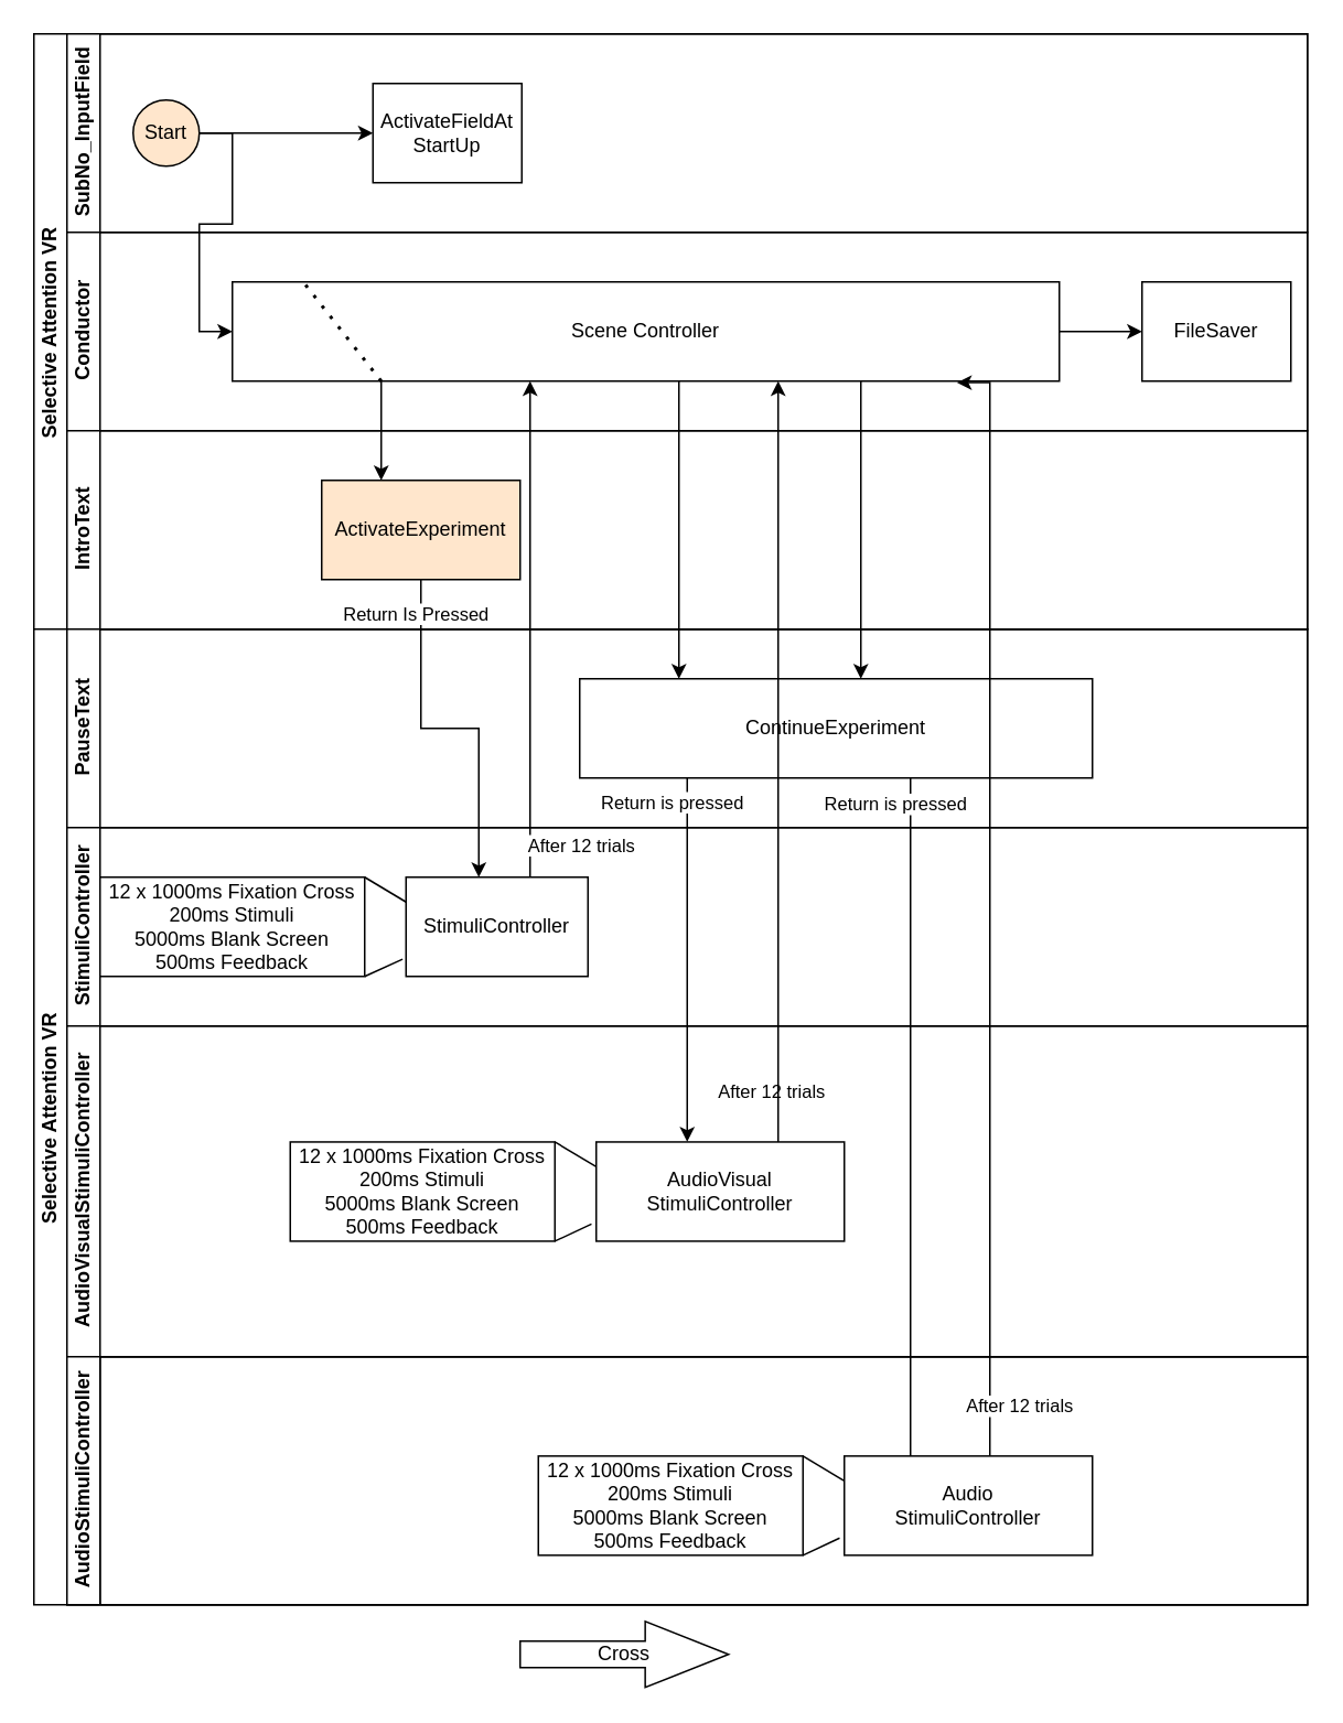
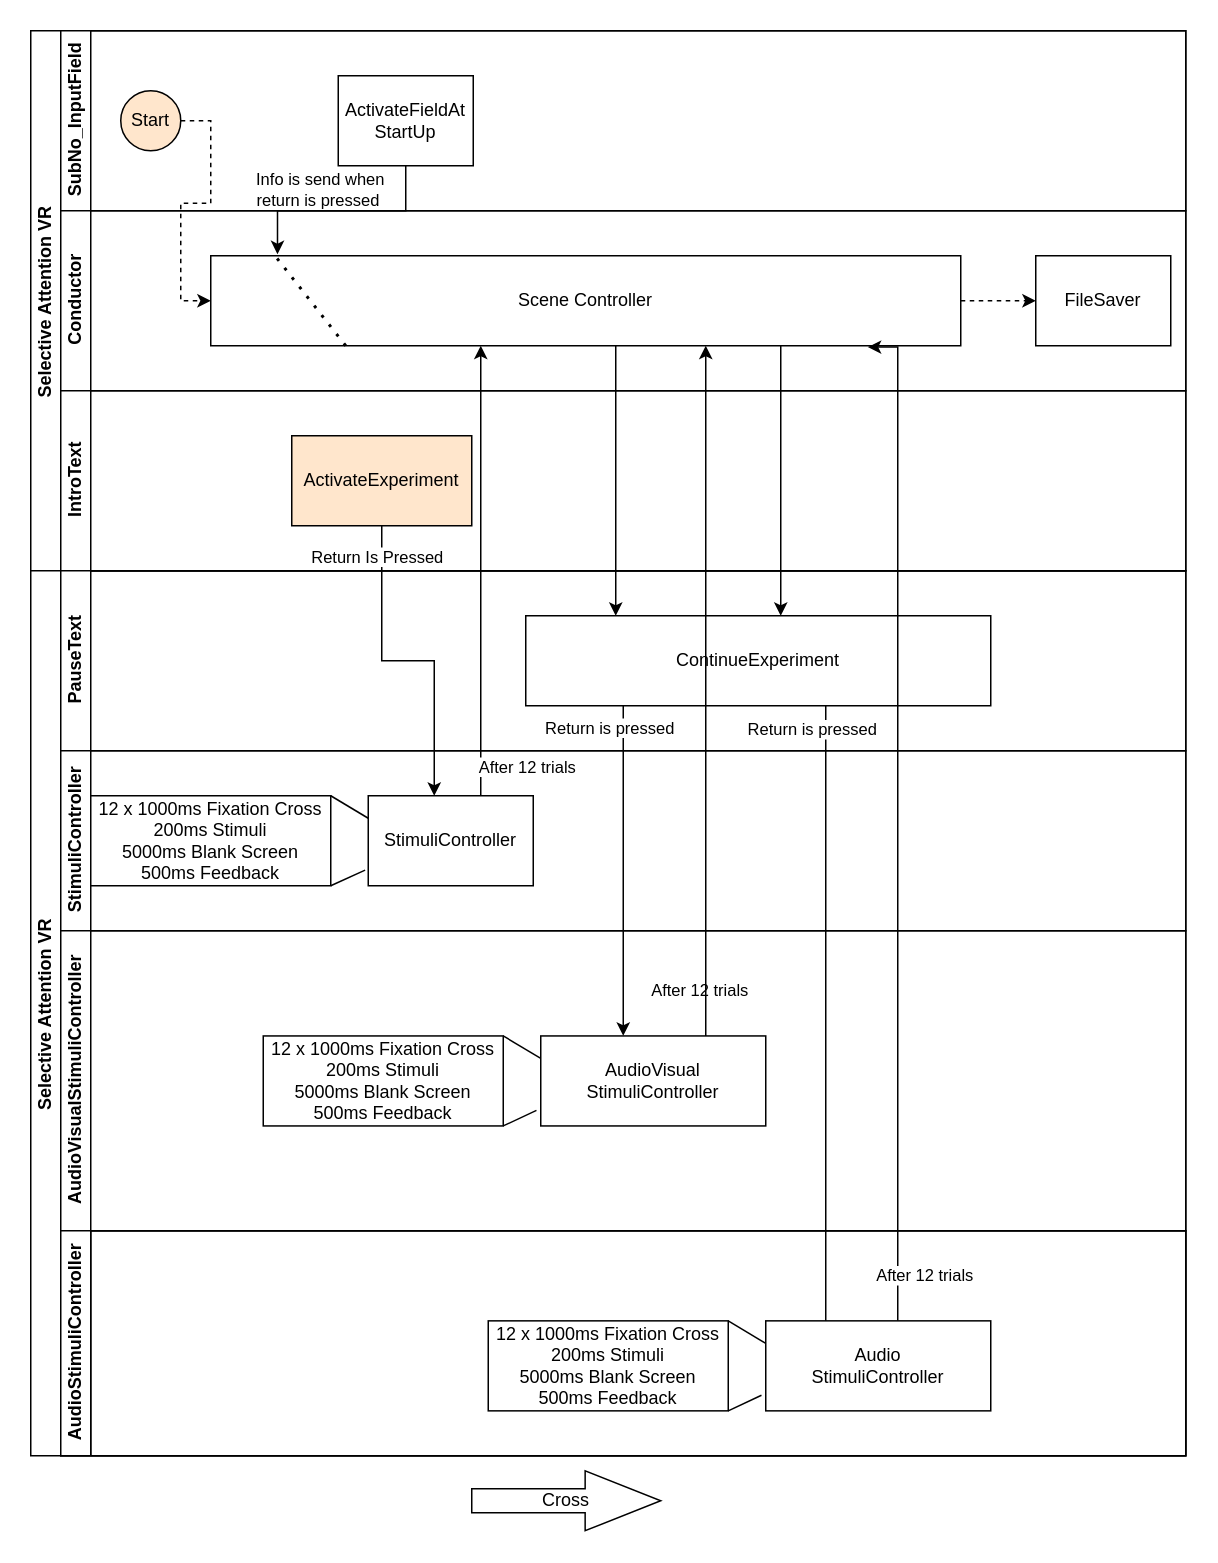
  <mxCell id="0" />
  <mxCell id="1" parent="0" />
  <mxCell id="2" value="Selective Attention VR&amp;nbsp;" style="swimlane;html=1;childLayout=stackLayout;resizeParent=1;resizeParentMax=0;horizontal=0;startSize=20;horizontalStack=0;" parent="1" vertex="1"><mxGeometry x="20" y="20" width="770" height="360" as="geometry" /></mxCell>
  <mxCell id="3" value="SubNo_InputField" style="swimlane;html=1;startSize=20;horizontal=0;" parent="2" vertex="1"><mxGeometry x="20" width="750" height="120" as="geometry" /></mxCell>
- <mxCell id="4" value="" style="edgeStyle=orthogonalEdgeStyle;rounded=0;orthogonalLoop=1;jettySize=auto;html=1;" parent="3" source="5" target="6" edge="1"><mxGeometry relative="1" as="geometry" /></mxCell>
  <mxCell id="5" value="Start" style="ellipse;whiteSpace=wrap;html=1;fillColor=#ffe6cc;" parent="3" vertex="1"><mxGeometry x="40" y="40" width="40" height="40" as="geometry" /></mxCell>
  <mxCell id="6" value="ActivateFieldAt StartUp" style="rounded=0;whiteSpace=wrap;html=1;fontFamily=Helvetica;fontSize=12;fontColor=#000000;align=center;" parent="3" vertex="1"><mxGeometry x="185" y="30" width="90" height="60" as="geometry" /></mxCell>
  <mxCell id="7" value="Conductor" style="swimlane;html=1;startSize=20;horizontal=0;" parent="2" vertex="1"><mxGeometry x="20" y="120" width="750" height="120" as="geometry" /></mxCell>
- <mxCell id="8" style="edgeStyle=orthogonalEdgeStyle;rounded=0;orthogonalLoop=1;jettySize=auto;html=1;entryX=0;entryY=0.5;entryDx=0;entryDy=0;" edge="1" parent="7" source="9" target="11"><mxGeometry relative="1" as="geometry" /></mxCell>
+ <mxCell id="8" style="edgeStyle=orthogonalEdgeStyle;rounded=0;orthogonalLoop=1;jettySize=auto;html=1;entryX=0;entryY=0.5;entryDx=0;entryDy=0;dashed=1;" edge="1" parent="7" source="9" target="11"><mxGeometry relative="1" as="geometry" /></mxCell>
  <mxCell id="9" value="Scene Controller" style="rounded=0;whiteSpace=wrap;html=1;fontFamily=Helvetica;fontSize=12;fontColor=#000000;align=center;" parent="7" vertex="1"><mxGeometry x="100" y="30" width="500" height="60" as="geometry" /></mxCell>
  <mxCell id="10" value="" style="endArrow=none;dashed=1;html=1;dashPattern=1 3;strokeWidth=2;rounded=0;entryX=0.086;entryY=0.004;entryDx=0;entryDy=0;entryPerimeter=0;" edge="1" parent="7" target="9"><mxGeometry width="50" height="50" relative="1" as="geometry"><mxPoint x="190" y="90" as="sourcePoint" /><mxPoint x="200" y="50" as="targetPoint" /></mxGeometry></mxCell>
  <mxCell id="11" value="FileSaver" style="rounded=0;whiteSpace=wrap;html=1;" vertex="1" parent="7"><mxGeometry x="650" y="30" width="90" height="60" as="geometry" /></mxCell>
  <mxCell id="12" value="IntroText" style="swimlane;html=1;startSize=20;horizontal=0;" parent="2" vertex="1"><mxGeometry x="20" y="240" width="750" height="120" as="geometry"><mxRectangle x="20" y="240" width="430" height="30" as="alternateBounds" /></mxGeometry></mxCell>
  <mxCell id="13" value="ActivateExperiment" style="rounded=0;whiteSpace=wrap;html=1;fillColor=#ffe6cc;" vertex="1" parent="12"><mxGeometry x="154" y="30" width="120" height="60" as="geometry" /></mxCell>
- <mxCell id="14" style="edgeStyle=orthogonalEdgeStyle;rounded=0;orthogonalLoop=1;jettySize=auto;html=1;entryX=0;entryY=0.5;entryDx=0;entryDy=0;" edge="1" parent="2" source="5" target="9"><mxGeometry relative="1" as="geometry" /></mxCell>
- <mxCell id="17" style="edgeStyle=orthogonalEdgeStyle;rounded=0;orthogonalLoop=1;jettySize=auto;html=1;" edge="1" parent="2" source="9" target="13"><mxGeometry relative="1" as="geometry"><Array as="points"><mxPoint x="210" y="250" /><mxPoint x="210" y="250" /></Array></mxGeometry></mxCell>
+ <mxCell id="14" style="edgeStyle=orthogonalEdgeStyle;rounded=0;orthogonalLoop=1;jettySize=auto;html=1;entryX=0;entryY=0.5;entryDx=0;entryDy=0;dashed=1;" edge="1" parent="2" source="5" target="9"><mxGeometry relative="1" as="geometry" /></mxCell>
+ <mxCell id="15" style="edgeStyle=orthogonalEdgeStyle;rounded=0;orthogonalLoop=1;jettySize=auto;html=1;entryX=0.089;entryY=-0.017;entryDx=0;entryDy=0;entryPerimeter=0;" edge="1" parent="2" source="6" target="9"><mxGeometry relative="1" as="geometry" /></mxCell>
+ <mxCell id="16" value="Info is send when&lt;br&gt;return is pressed&amp;nbsp;" style="edgeLabel;html=1;align=center;verticalAlign=middle;resizable=0;points=[];" vertex="1" connectable="0" parent="15"><mxGeometry x="0.217" y="1" relative="1" as="geometry"><mxPoint y="-16" as="offset" /></mxGeometry></mxCell>
  <mxCell id="18" value="Selective Attention VR&amp;nbsp;" style="swimlane;html=1;childLayout=stackLayout;resizeParent=1;resizeParentMax=0;horizontal=0;startSize=20;horizontalStack=0;" vertex="1" parent="1"><mxGeometry x="20" y="380" width="770" height="590" as="geometry"><mxRectangle x="120" y="480" width="40" height="160" as="alternateBounds" /></mxGeometry></mxCell>
  <mxCell id="19" value="PauseText" style="swimlane;html=1;startSize=20;horizontal=0;" vertex="1" parent="18"><mxGeometry x="20" width="750" height="120" as="geometry" /></mxCell>
  <mxCell id="20" value="ContinueExperiment" style="rounded=0;whiteSpace=wrap;html=1;" vertex="1" parent="19"><mxGeometry x="310" y="30" width="310" height="60" as="geometry" /></mxCell>
  <mxCell id="21" value="StimuliController" style="swimlane;html=1;startSize=20;horizontal=0;" vertex="1" parent="18"><mxGeometry x="20" y="120" width="750" height="120" as="geometry" /></mxCell>
  <mxCell id="22" value="StimuliController" style="rounded=0;whiteSpace=wrap;html=1;fontFamily=Helvetica;fontSize=12;fontColor=#000000;align=center;" vertex="1" parent="21"><mxGeometry x="205" y="30" width="110" height="60" as="geometry" /></mxCell>
  <mxCell id="23" value="12 x 1000ms Fixation Cross&lt;br&gt;200ms Stimuli&lt;br&gt;5000ms Blank Screen&lt;br&gt;500ms Feedback" style="rounded=0;whiteSpace=wrap;html=1;" vertex="1" parent="21"><mxGeometry x="20" y="30" width="160" height="60" as="geometry" /></mxCell>
  <mxCell id="24" value="" style="endArrow=none;html=1;rounded=0;exitX=0;exitY=0.25;exitDx=0;exitDy=0;entryX=1;entryY=0;entryDx=0;entryDy=0;" edge="1" parent="21" target="23" source="22"><mxGeometry width="50" height="50" relative="1" as="geometry"><mxPoint x="280" y="45" as="sourcePoint" /><mxPoint x="300" y="-40" as="targetPoint" /></mxGeometry></mxCell>
  <mxCell id="25" value="" style="endArrow=none;html=1;rounded=0;exitX=-0.019;exitY=0.827;exitDx=0;exitDy=0;entryX=1;entryY=1;entryDx=0;entryDy=0;exitPerimeter=0;" edge="1" parent="21" target="23" source="22"><mxGeometry width="50" height="50" relative="1" as="geometry"><mxPoint x="280" y="75" as="sourcePoint" /><mxPoint x="410" y="100" as="targetPoint" /><Array as="points" /></mxGeometry></mxCell>
  <mxCell id="26" style="edgeStyle=orthogonalEdgeStyle;rounded=0;orthogonalLoop=1;jettySize=auto;html=1;" edge="1" parent="21"><mxGeometry relative="1" as="geometry"><mxPoint x="510" y="400" as="targetPoint" /><mxPoint x="510" y="-30" as="sourcePoint" /><Array as="points"><mxPoint x="510" y="160" /><mxPoint x="510" y="160" /></Array></mxGeometry></mxCell>
  <mxCell id="27" value="Return is pressed" style="edgeLabel;html=1;align=center;verticalAlign=middle;resizable=0;points=[];" vertex="1" connectable="0" parent="26"><mxGeometry x="-0.309" relative="1" as="geometry"><mxPoint x="-10" y="-134" as="offset" /></mxGeometry></mxCell>
  <mxCell id="28" value="AudioVisualStimuliController" style="swimlane;html=1;startSize=20;horizontal=0;" vertex="1" parent="18"><mxGeometry x="20" y="240" width="750" height="200" as="geometry"><mxRectangle x="20" y="240" width="430" height="30" as="alternateBounds" /></mxGeometry></mxCell>
  <mxCell id="29" value="AudioVisual&lt;br&gt;StimuliController" style="rounded=0;whiteSpace=wrap;html=1;fontFamily=Helvetica;fontSize=12;fontColor=#000000;align=center;" vertex="1" parent="28"><mxGeometry x="320" y="70.13" width="150" height="60" as="geometry" /></mxCell>
  <mxCell id="30" value="12 x 1000ms Fixation Cross&lt;br&gt;200ms Stimuli&lt;br&gt;5000ms Blank Screen&lt;br&gt;500ms Feedback" style="rounded=0;whiteSpace=wrap;html=1;" vertex="1" parent="28"><mxGeometry x="135" y="70.13" width="160" height="60" as="geometry" /></mxCell>
  <mxCell id="31" value="" style="endArrow=none;html=1;rounded=0;exitX=0;exitY=0.25;exitDx=0;exitDy=0;entryX=1;entryY=0;entryDx=0;entryDy=0;" edge="1" parent="28" source="29" target="30"><mxGeometry width="50" height="50" relative="1" as="geometry"><mxPoint x="255" y="-514.87" as="sourcePoint" /><mxPoint x="275" y="-599.87" as="targetPoint" /></mxGeometry></mxCell>
  <mxCell id="32" value="" style="endArrow=none;html=1;rounded=0;exitX=-0.019;exitY=0.827;exitDx=0;exitDy=0;entryX=1;entryY=1;entryDx=0;entryDy=0;exitPerimeter=0;" edge="1" parent="28" source="29" target="30"><mxGeometry width="50" height="50" relative="1" as="geometry"><mxPoint x="255" y="-484.87" as="sourcePoint" /><mxPoint x="385" y="-459.87" as="targetPoint" /><Array as="points" /></mxGeometry></mxCell>
  <mxCell id="33" value="After 12 trials" style="edgeLabel;html=1;align=center;verticalAlign=middle;resizable=0;points=[];" vertex="1" connectable="0" parent="28"><mxGeometry x="425" y="39.995" as="geometry" /></mxCell>
  <mxCell id="34" style="edgeStyle=orthogonalEdgeStyle;rounded=0;orthogonalLoop=1;jettySize=auto;html=1;" edge="1" parent="18" source="20"><mxGeometry relative="1" as="geometry"><mxPoint x="395" y="310" as="targetPoint" /><Array as="points"><mxPoint x="395" y="280" /><mxPoint x="395" y="280" /></Array></mxGeometry></mxCell>
  <mxCell id="35" value="Return is pressed" style="edgeLabel;html=1;align=center;verticalAlign=middle;resizable=0;points=[];" vertex="1" connectable="0" parent="34"><mxGeometry x="-0.309" relative="1" as="geometry"><mxPoint x="-10" y="-62" as="offset" /></mxGeometry></mxCell>
  <mxCell id="36" value="Selective Attention VR&amp;nbsp;" style="swimlane;html=1;childLayout=stackLayout;resizeParent=1;resizeParentMax=0;horizontal=0;startSize=20;horizontalStack=0;" vertex="1" parent="18"><mxGeometry x="20" y="440" width="750" height="150" as="geometry"><mxRectangle x="120" y="480" width="40" height="160" as="alternateBounds" /></mxGeometry></mxCell>
  <mxCell id="37" style="edgeStyle=orthogonalEdgeStyle;rounded=0;orthogonalLoop=1;jettySize=auto;html=1;entryX=0.4;entryY=0;entryDx=0;entryDy=0;entryPerimeter=0;" edge="1" parent="1" source="13" target="22"><mxGeometry relative="1" as="geometry" /></mxCell>
  <mxCell id="38" value="Return Is Pressed" style="edgeLabel;html=1;align=center;verticalAlign=middle;resizable=0;points=[];" vertex="1" connectable="0" parent="37"><mxGeometry x="0.183" relative="1" as="geometry"><mxPoint x="-39" y="-72" as="offset" /></mxGeometry></mxCell>
  <mxCell id="39" style="edgeStyle=orthogonalEdgeStyle;rounded=0;orthogonalLoop=1;jettySize=auto;html=1;" edge="1" parent="1" source="22" target="9"><mxGeometry relative="1" as="geometry"><Array as="points"><mxPoint x="320" y="410" /><mxPoint x="320" y="410" /></Array></mxGeometry></mxCell>
  <mxCell id="40" value="After 12 trials" style="edgeLabel;html=1;align=center;verticalAlign=middle;resizable=0;points=[];" vertex="1" connectable="0" parent="39"><mxGeometry x="-0.281" y="-1" relative="1" as="geometry"><mxPoint x="29" y="88" as="offset" /></mxGeometry></mxCell>
  <mxCell id="41" style="edgeStyle=orthogonalEdgeStyle;rounded=0;orthogonalLoop=1;jettySize=auto;html=1;" edge="1" parent="1" source="9"><mxGeometry relative="1" as="geometry"><mxPoint x="410" y="410" as="targetPoint" /><Array as="points"><mxPoint x="410" y="410" /></Array></mxGeometry></mxCell>
  <mxCell id="42" style="edgeStyle=orthogonalEdgeStyle;rounded=0;orthogonalLoop=1;jettySize=auto;html=1;" edge="1" parent="1" source="29" target="9"><mxGeometry relative="1" as="geometry"><Array as="points"><mxPoint x="470" y="340" /><mxPoint x="470" y="340" /></Array></mxGeometry></mxCell>
  <mxCell id="43" style="edgeStyle=orthogonalEdgeStyle;rounded=0;orthogonalLoop=1;jettySize=auto;html=1;" edge="1" parent="1" source="9"><mxGeometry relative="1" as="geometry"><mxPoint x="520" y="410" as="targetPoint" /><Array as="points"><mxPoint x="520" y="270" /><mxPoint x="520" y="270" /></Array></mxGeometry></mxCell>
  <mxCell id="44" style="edgeStyle=orthogonalEdgeStyle;rounded=0;orthogonalLoop=1;jettySize=auto;html=1;entryX=0.876;entryY=1.015;entryDx=0;entryDy=0;entryPerimeter=0;" edge="1" parent="1" source="46" target="9"><mxGeometry relative="1" as="geometry"><Array as="points"><mxPoint x="598" y="730" /><mxPoint x="598" y="730" /></Array></mxGeometry></mxCell>
  <mxCell id="45" value="AudioStimuliController" style="swimlane;html=1;startSize=20;horizontal=0;" vertex="1" parent="1"><mxGeometry x="40" y="820" width="750" height="150" as="geometry" /></mxCell>
  <mxCell id="46" value="Audio&lt;br&gt;StimuliController" style="rounded=0;whiteSpace=wrap;html=1;fontFamily=Helvetica;fontSize=12;fontColor=#000000;align=center;" vertex="1" parent="45"><mxGeometry x="470" y="60.07" width="150" height="60" as="geometry" /></mxCell>
  <mxCell id="47" value="12 x 1000ms Fixation Cross&lt;br&gt;200ms Stimuli&lt;br&gt;5000ms Blank Screen&lt;br&gt;500ms Feedback" style="rounded=0;whiteSpace=wrap;html=1;" vertex="1" parent="45"><mxGeometry x="285" y="60.07" width="160" height="60" as="geometry" /></mxCell>
  <mxCell id="48" value="" style="endArrow=none;html=1;rounded=0;exitX=0;exitY=0.25;exitDx=0;exitDy=0;entryX=1;entryY=0;entryDx=0;entryDy=0;" edge="1" parent="45" source="46" target="47"><mxGeometry width="50" height="50" relative="1" as="geometry"><mxPoint x="265" y="-1244.93" as="sourcePoint" /><mxPoint x="285" y="-1329.93" as="targetPoint" /></mxGeometry></mxCell>
  <mxCell id="49" value="" style="endArrow=none;html=1;rounded=0;exitX=-0.019;exitY=0.827;exitDx=0;exitDy=0;entryX=1;entryY=1;entryDx=0;entryDy=0;exitPerimeter=0;" edge="1" parent="45" source="46" target="47"><mxGeometry width="50" height="50" relative="1" as="geometry"><mxPoint x="265" y="-1214.93" as="sourcePoint" /><mxPoint x="395" y="-1189.93" as="targetPoint" /><Array as="points" /></mxGeometry></mxCell>
  <mxCell id="50" value="After 12 trials" style="edgeLabel;html=1;align=center;verticalAlign=middle;resizable=0;points=[];" vertex="1" connectable="0" parent="45"><mxGeometry x="575" y="29.935" as="geometry" /></mxCell>
  <mxCell id="51" value="Cross" style="shape=singleArrow;whiteSpace=wrap;html=1;arrowWidth=0.4;arrowSize=0.4;" vertex="1" parent="1"><mxGeometry x="314" y="980" width="126" height="40" as="geometry" /></mxCell>
